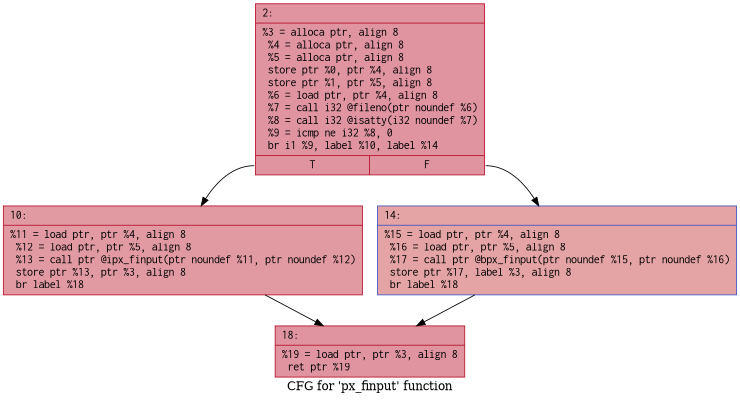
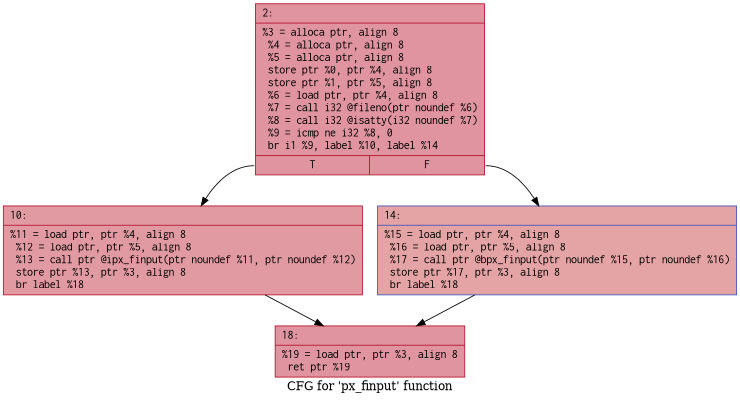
  digraph {
    label="CFG for 'px_finput' function"
    node [color="#b70d28ff" fillcolor="#b70d2870" fontname=Courier shape=record style=filled]
    n1 [label="{2:\l|  %3 = alloca ptr, align 8\l  %4 = alloca ptr, align 8\l  %5 = alloca ptr, align 8\l  store ptr %0, ptr %4, align 8\l  store ptr %1, ptr %5, align 8\l  %6 = load ptr, ptr %4, align 8\l  %7 = call i32 @fileno(ptr noundef %6)\l  %8 = call i32 @isatty(i32 noundef %7)\l  %9 = icmp ne i32 %8, 0\l  br i1 %9, label %10, label %14\l|{<s0>T|<s1>F}}"]
    n2 [fillcolor="#bb1b2c70" label="{10:\l|  %11 = load ptr, ptr %4, align 8\l  %12 = load ptr, ptr %5, align 8\l  %13 = call ptr @ipx_finput(ptr noundef %11, ptr noundef %12)\l  store ptr %13, ptr %3, align 8\l  br label %18\l}"]
-   n3 [color="#3d50c3ff" fillcolor="#c32e3170" label="{14:\l|  %15 = load ptr, ptr %4, align 8\l  %16 = load ptr, ptr %5, align 8\l  %17 = call ptr @bpx_finput(ptr noundef %15, ptr noundef %16)\l  store ptr %17, label %3, align 8\l  br label %18\l}"]
+   n3 [color="#3d50c3ff" fillcolor="#c32e3170" label="{14:\l|  %15 = load ptr, ptr %4, align 8\l  %16 = load ptr, ptr %5, align 8\l  %17 = call ptr @bpx_finput(ptr noundef %15, ptr noundef %16)\l  store ptr %17, ptr %3, align 8\l  br label %18\l}"]
    n4 [label="{18:\l|  %19 = load ptr, ptr %3, align 8\l  ret ptr %19\l}"]
    n1 -> n2 [tailport=s0]
    n1 -> n3 [tailport=s1]
    n2 -> n4
    n3 -> n4
  }
